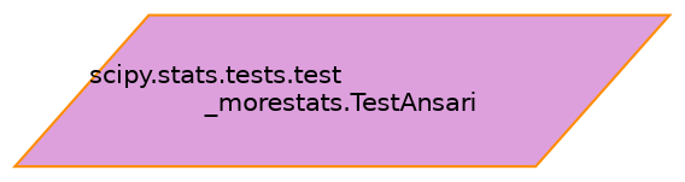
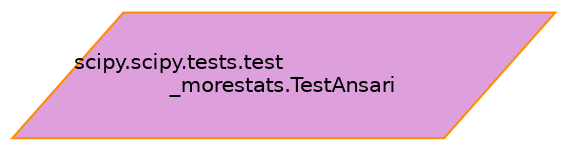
  digraph {
    rankdir=TB
-   n1 [color=darkorange fillcolor=plum fontname=Helvetica fontsize=10 height=0.2 label="scipy.stats.tests.test\l_morestats.TestAnsari" shape=parallelogram style=filled width=0.4]
+   n1 [color=darkorange fillcolor=plum fontname=Helvetica fontsize=10 height=0.2 label="scipy.scipy.tests.test\l_morestats.TestAnsari" shape=parallelogram style=filled width=0.4]
  }
